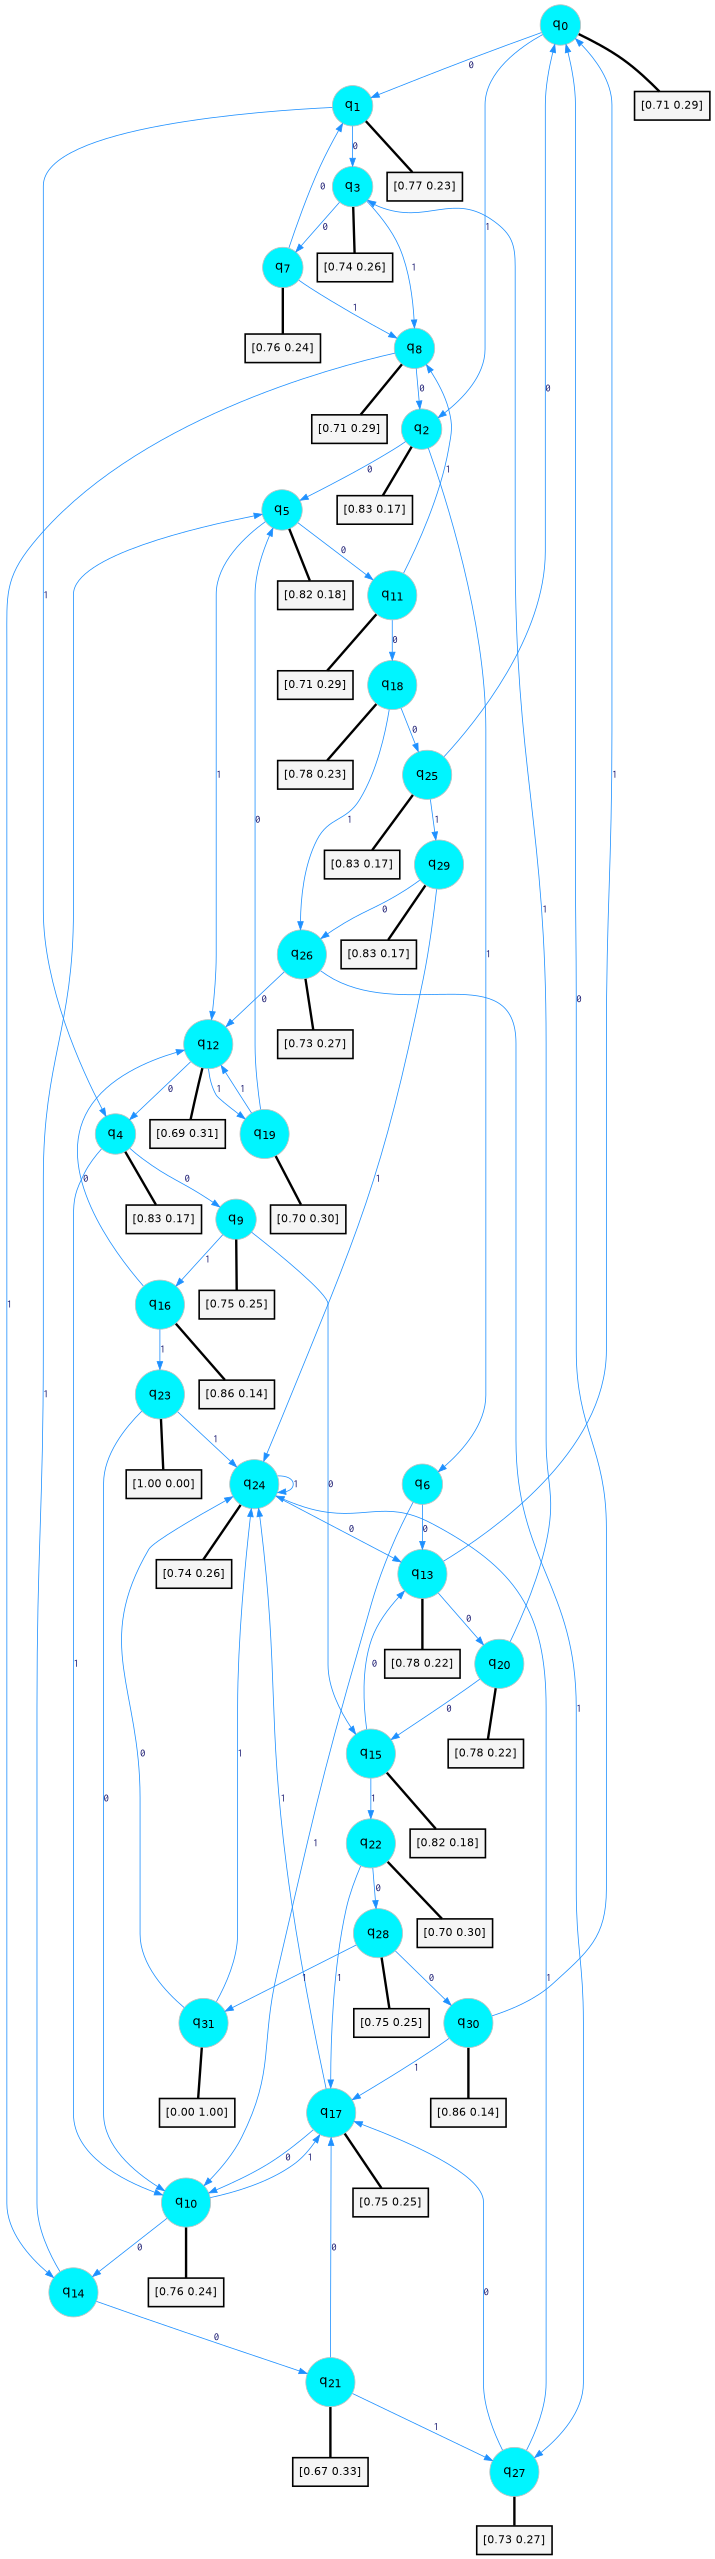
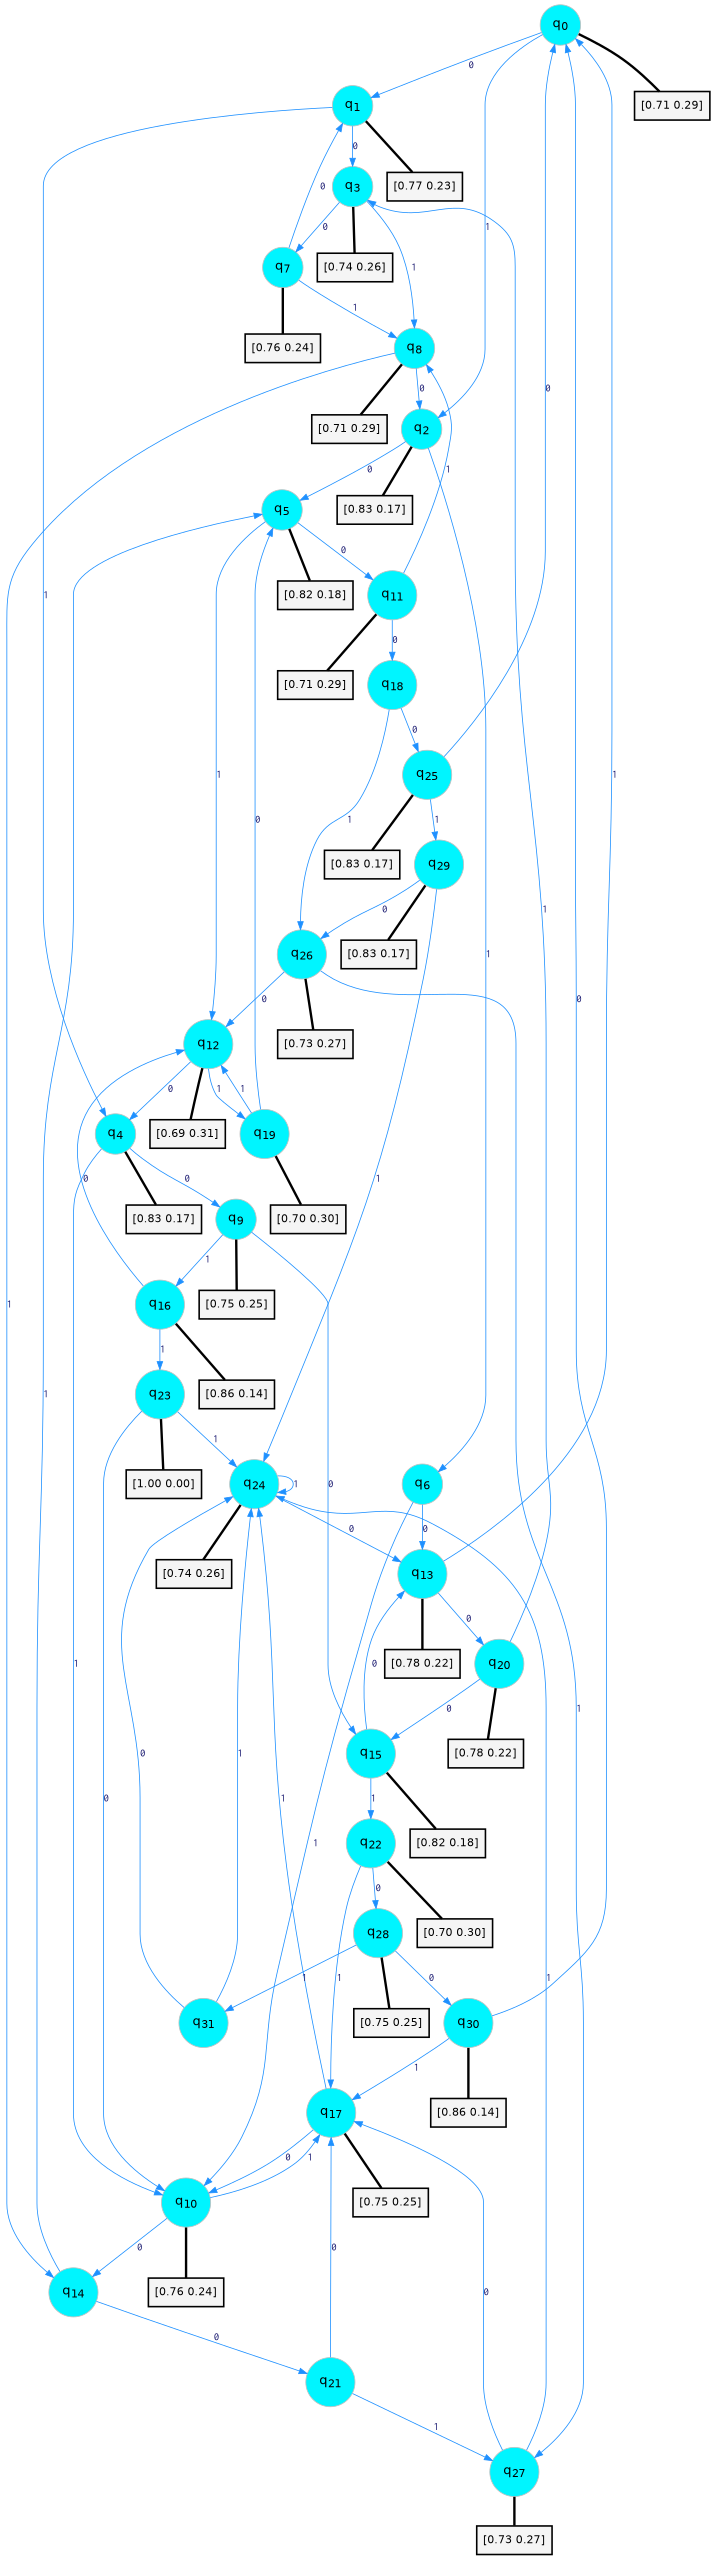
  digraph {
    rankdir=TD
    node [color=gray fillcolor=turquoise1 fontcolor=black fontname=Helvetica fontsize=16 fontweight=bold shape=circle style=filled]
    edge [arrowsize=1 color=dodgerblue1 fontcolor=midnightblue fontname=courier fontweight=bold penwidth=1 style=solid weight=20]
    n1 [label=<q<SUB>0</SUB>>]
    n2 [label=<q<SUB>1</SUB>>]
    n3 [label=<q<SUB>2</SUB>>]
    n4 [color=black fillcolor=whitesmoke fontsize=14 label="[0.71 0.29]" penwidth=2 shape=box]
    n5 [label=<q<SUB>3</SUB>>]
    n6 [label=<q<SUB>4</SUB>>]
    n7 [color=black fillcolor=whitesmoke fontsize=14 label="[0.77 0.23]" penwidth=2 shape=box]
    n8 [label=<q<SUB>5</SUB>>]
    n9 [label=<q<SUB>6</SUB>>]
    n10 [color=black fillcolor=whitesmoke fontsize=14 label="[0.83 0.17]" penwidth=2 shape=box]
    n11 [label=<q<SUB>7</SUB>>]
    n12 [label=<q<SUB>8</SUB>>]
    n13 [color=black fillcolor=whitesmoke fontsize=14 label="[0.74 0.26]" penwidth=2 shape=box]
    n14 [label=<q<SUB>9</SUB>>]
    n15 [label=<q<SUB>10</SUB>>]
    n16 [color=black fillcolor=whitesmoke fontsize=14 label="[0.83 0.17]" penwidth=2 shape=box]
    n17 [label=<q<SUB>11</SUB>>]
    n18 [label=<q<SUB>12</SUB>>]
    n19 [color=black fillcolor=whitesmoke fontsize=14 label="[0.82 0.18]" penwidth=2 shape=box]
    n20 [label=<q<SUB>13</SUB>>]
    n21 [color=black fillcolor=whitesmoke fontsize=14 label="[0.76 0.24]" penwidth=2 shape=box]
    n22 [label=<q<SUB>14</SUB>>]
    n23 [color=black fillcolor=whitesmoke fontsize=14 label="[0.71 0.29]" penwidth=2 shape=box]
    n24 [label=<q<SUB>15</SUB>>]
    n25 [label=<q<SUB>16</SUB>>]
    n26 [color=black fillcolor=whitesmoke fontsize=14 label="[0.75 0.25]" penwidth=2 shape=box]
    n27 [label=<q<SUB>17</SUB>>]
    n28 [color=black fillcolor=whitesmoke fontsize=14 label="[0.76 0.24]" penwidth=2 shape=box]
    n29 [label=<q<SUB>18</SUB>>]
    n30 [color=black fillcolor=whitesmoke fontsize=14 label="[0.71 0.29]" penwidth=2 shape=box]
    n31 [label=<q<SUB>19</SUB>>]
    n32 [color=black fillcolor=whitesmoke fontsize=14 label="[0.69 0.31]" penwidth=2 shape=box]
    n33 [label=<q<SUB>20</SUB>>]
    n34 [color=black fillcolor=whitesmoke fontsize=14 label="[0.78 0.22]" penwidth=2 shape=box]
    n35 [label=<q<SUB>21</SUB>>]
    n36 [label=<q<SUB>22</SUB>>]
    n37 [color=black fillcolor=whitesmoke fontsize=14 label="[0.82 0.18]" penwidth=2 shape=box]
    n38 [label=<q<SUB>23</SUB>>]
    n39 [color=black fillcolor=whitesmoke fontsize=14 label="[0.86 0.14]" penwidth=2 shape=box]
    n40 [label=<q<SUB>24</SUB>>]
    n41 [color=black fillcolor=whitesmoke fontsize=14 label="[0.75 0.25]" penwidth=2 shape=box]
    n42 [label=<q<SUB>25</SUB>>]
    n43 [label=<q<SUB>26</SUB>>]
-   n44 [color=black fillcolor=whitesmoke fontsize=14 label="[0.78 0.23]" penwidth=2 shape=box]
    n45 [color=black fillcolor=whitesmoke fontsize=14 label="[0.70 0.30]" penwidth=2 shape=box]
    n46 [color=black fillcolor=whitesmoke fontsize=14 label="[0.78 0.22]" penwidth=2 shape=box]
    n47 [label=<q<SUB>27</SUB>>]
-   n48 [color=black fillcolor=whitesmoke fontsize=14 label="[0.67 0.33]" penwidth=2 shape=box]
    n49 [label=<q<SUB>28</SUB>>]
    n50 [color=black fillcolor=whitesmoke fontsize=14 label="[0.70 0.30]" penwidth=2 shape=box]
    n51 [color=black fillcolor=whitesmoke fontsize=14 label="[1.00 0.00]" penwidth=2 shape=box]
    n52 [color=black fillcolor=whitesmoke fontsize=14 label="[0.74 0.26]" penwidth=2 shape=box]
    n53 [label=<q<SUB>29</SUB>>]
    n54 [color=black fillcolor=whitesmoke fontsize=14 label="[0.83 0.17]" penwidth=2 shape=box]
    n55 [color=black fillcolor=whitesmoke fontsize=14 label="[0.73 0.27]" penwidth=2 shape=box]
    n56 [color=black fillcolor=whitesmoke fontsize=14 label="[0.73 0.27]" penwidth=2 shape=box]
    n57 [label=<q<SUB>30</SUB>>]
    n58 [label=<q<SUB>31</SUB>>]
    n59 [color=black fillcolor=whitesmoke fontsize=14 label="[0.75 0.25]" penwidth=2 shape=box]
    n60 [color=black fillcolor=whitesmoke fontsize=14 label="[0.83 0.17]" penwidth=2 shape=box]
    n61 [color=black fillcolor=whitesmoke fontsize=14 label="[0.86 0.14]" penwidth=2 shape=box]
-   n62 [color=black fillcolor=whitesmoke fontsize=14 label="[0.00 1.00]" penwidth=2 shape=box]
    n1 -> n2 [label=0]
    n1 -> n3 [label=1]
    n1 -> n4 [arrowhead=none color=black penwidth=3]
    n2 -> n5 [label=0]
    n2 -> n6 [label=1]
    n2 -> n7 [arrowhead=none color=black penwidth=3]
    n3 -> n8 [label=0]
    n3 -> n9 [label=1]
    n3 -> n10 [arrowhead=none color=black penwidth=3]
    n5 -> n11 [label=0]
    n5 -> n12 [label=1]
    n5 -> n13 [arrowhead=none color=black penwidth=3]
    n6 -> n14 [label=0]
    n6 -> n15 [label=1]
    n6 -> n16 [arrowhead=none color=black penwidth=3]
    n8 -> n17 [label=0]
    n8 -> n18 [label=1]
    n8 -> n19 [arrowhead=none color=black penwidth=3]
    n9 -> n15 [label=1]
    n9 -> n20 [label=0]
    n11 -> n2 [label=0]
    n11 -> n12 [label=1]
    n11 -> n21 [arrowhead=none color=black penwidth=3]
    n12 -> n3 [label=0]
    n12 -> n22 [label=1]
    n12 -> n23 [arrowhead=none color=black penwidth=3]
    n14 -> n24 [label=0]
    n14 -> n25 [label=1]
    n14 -> n26 [arrowhead=none color=black penwidth=3]
    n15 -> n22 [label=0]
    n15 -> n27 [label=1]
    n15 -> n28 [arrowhead=none color=black penwidth=3]
    n17 -> n12 [label=1]
    n17 -> n29 [label=0]
    n17 -> n30 [arrowhead=none color=black penwidth=3]
    n18 -> n6 [label=0]
    n18 -> n31 [label=1]
    n18 -> n32 [arrowhead=none color=black penwidth=3]
    n20 -> n1 [label=1]
    n20 -> n33 [label=0]
    n20 -> n34 [arrowhead=none color=black penwidth=3]
    n22 -> n8 [label=1]
    n22 -> n35 [label=0]
    n24 -> n20 [label=0]
    n24 -> n36 [label=1]
    n24 -> n37 [arrowhead=none color=black penwidth=3]
    n25 -> n18 [label=0]
    n25 -> n38 [label=1]
    n25 -> n39 [arrowhead=none color=black penwidth=3]
    n27 -> n15 [label=0]
    n27 -> n40 [label=1]
    n27 -> n41 [arrowhead=none color=black penwidth=3]
    n29 -> n42 [label=0]
    n29 -> n43 [label=1]
-   n29 -> n44 [arrowhead=none color=black penwidth=3]
    n31 -> n8 [label=0]
    n31 -> n18 [label=1]
    n31 -> n45 [arrowhead=none color=black penwidth=3]
    n33 -> n5 [label=1]
    n33 -> n24 [label=0]
    n33 -> n46 [arrowhead=none color=black penwidth=3]
    n35 -> n27 [label=0]
    n35 -> n47 [label=1]
-   n35 -> n48 [arrowhead=none color=black penwidth=3]
    n36 -> n27 [label=1]
    n36 -> n49 [label=0]
    n36 -> n50 [arrowhead=none color=black penwidth=3]
    n38 -> n15 [label=0]
    n38 -> n40 [label=1]
    n38 -> n51 [arrowhead=none color=black penwidth=3]
    n40 -> n20 [label=0]
    n40 -> n40 [label=1]
    n40 -> n52 [arrowhead=none color=black penwidth=3]
    n42 -> n1 [label=0]
    n42 -> n53 [label=1]
    n42 -> n54 [arrowhead=none color=black penwidth=3]
    n43 -> n18 [label=0]
    n43 -> n47 [label=1]
    n43 -> n55 [arrowhead=none color=black penwidth=3]
    n47 -> n27 [label=0]
    n47 -> n40 [label=1]
    n47 -> n56 [arrowhead=none color=black penwidth=3]
    n49 -> n57 [label=0]
    n49 -> n58 [label=1]
    n49 -> n59 [arrowhead=none color=black penwidth=3]
    n53 -> n40 [label=1]
    n53 -> n43 [label=0]
    n53 -> n60 [arrowhead=none color=black penwidth=3]
    n57 -> n1 [label=0]
    n57 -> n27 [label=1]
    n57 -> n61 [arrowhead=none color=black penwidth=3]
    n58 -> n40 [label=0]
    n58 -> n40 [label=1]
-   n58 -> n62 [arrowhead=none color=black penwidth=3]
  }
